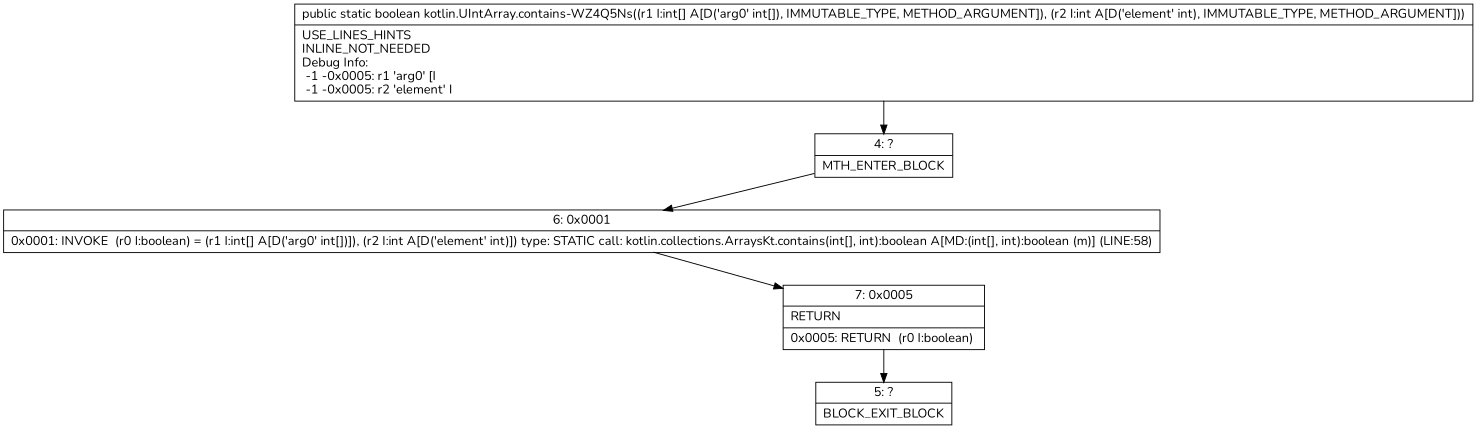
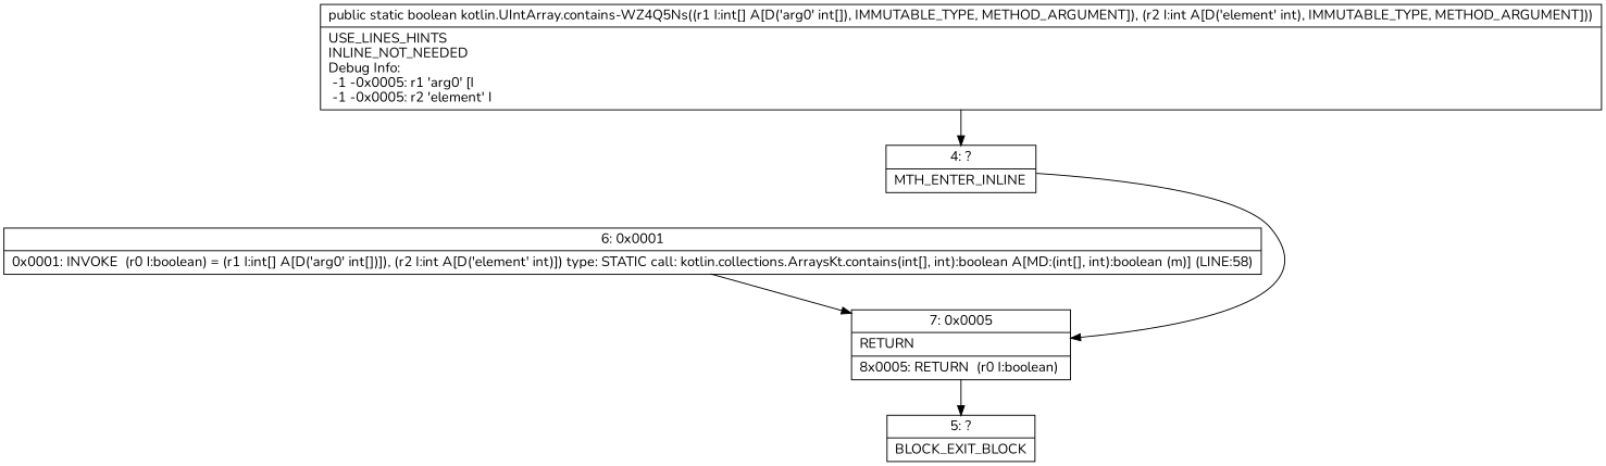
  digraph {
    fontname=Nunito
    node [fontname=Nunito shape=record]
    edge [fontname=Nunito]
-   n1 [label="{4\:\ ?|MTH_ENTER_BLOCK\l}"]
+   n1 [label="{4\:\ ?|MTH_ENTER_INLINE\l}"]
    n2 [label="{6\:\ 0x0001|0x0001: INVOKE  (r0 I:boolean) = (r1 I:int[] A[D('arg0' int[])]), (r2 I:int A[D('element' int)]) type: STATIC call: kotlin.collections.ArraysKt.contains(int[], int):boolean A[MD:(int[], int):boolean (m)] (LINE:58)\l}"]
-   n3 [label="{7\:\ 0x0005|RETURN\l|0x0005: RETURN  (r0 I:boolean) \l}"]
+   n3 [label="{7\:\ 0x0005|RETURN\l|8x0005: RETURN  (r0 I:boolean) \l}"]
    n4 [label="{5\:\ ?|BLOCK_EXIT_BLOCK\l}"]
    n5 [label="{public static boolean kotlin.UIntArray.contains\-WZ4Q5Ns((r1 I:int[] A[D('arg0' int[]), IMMUTABLE_TYPE, METHOD_ARGUMENT]), (r2 I:int A[D('element' int), IMMUTABLE_TYPE, METHOD_ARGUMENT]))  | USE_LINES_HINTS\lINLINE_NOT_NEEDED\lDebug Info:\l  \-1 \-0x0005: r1 'arg0' [I\l  \-1 \-0x0005: r2 'element' I\l}"]
-   n1 -> n2
+   n1 -> n3
    n2 -> n3
    n3 -> n4
    n5 -> n1
  }
